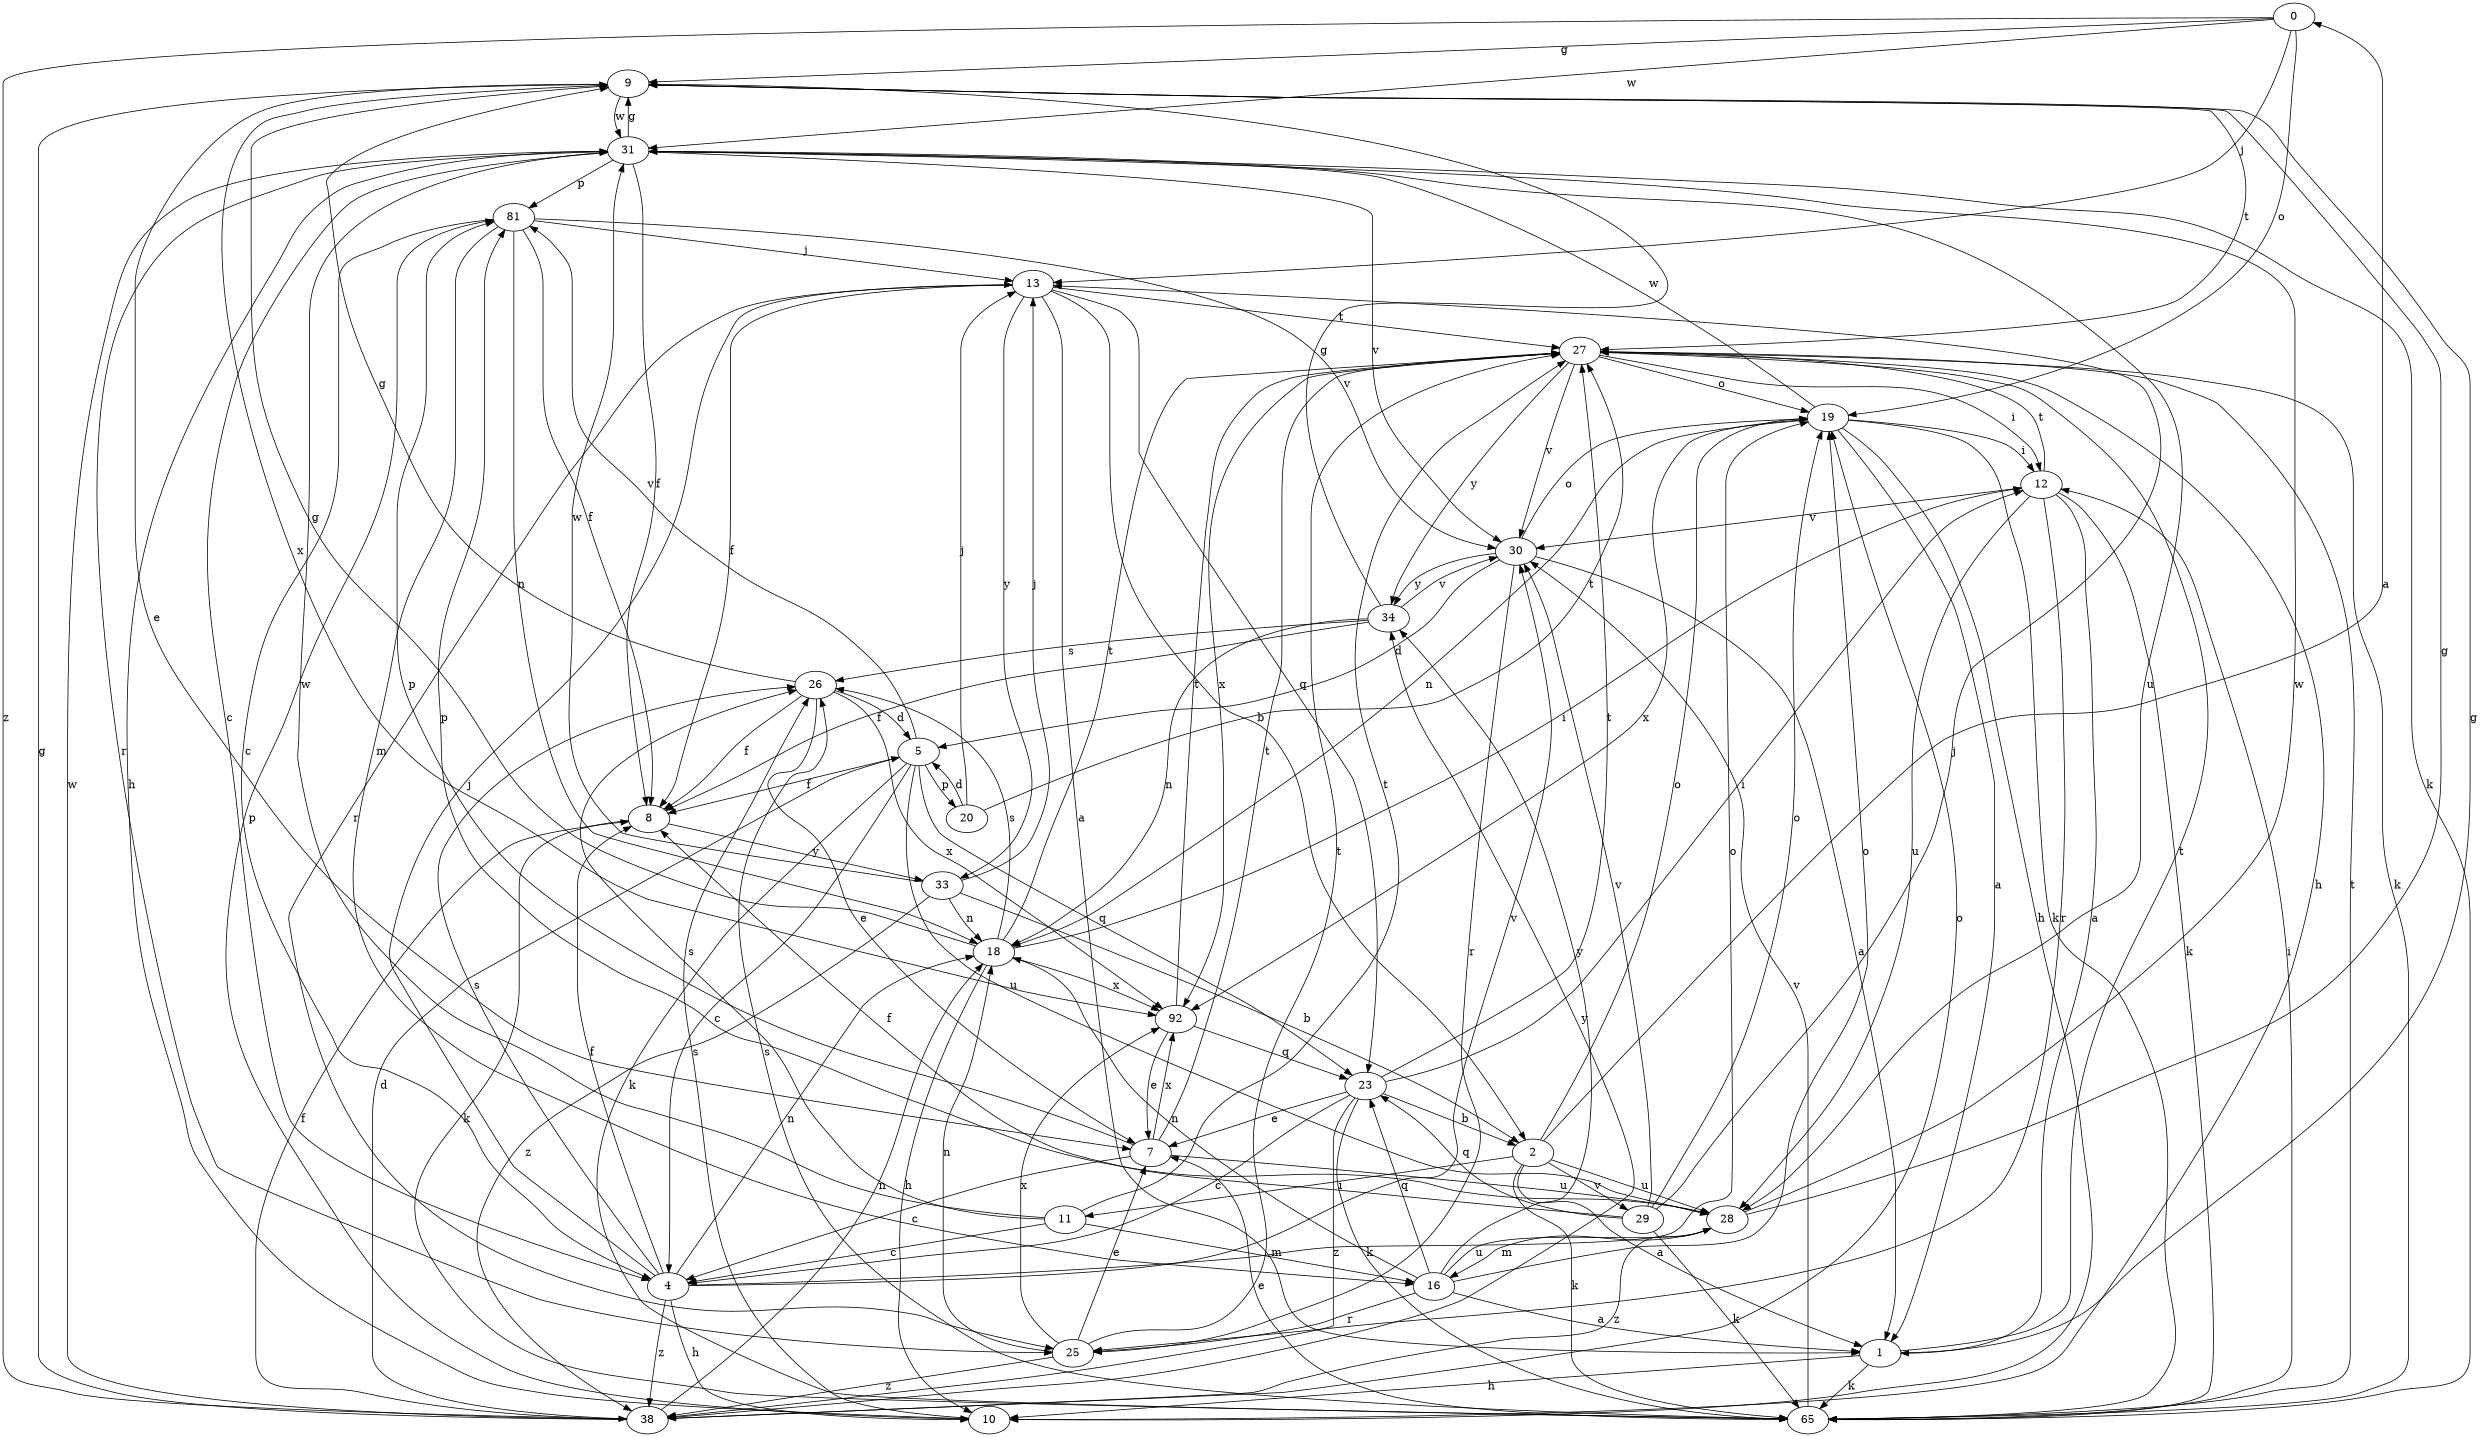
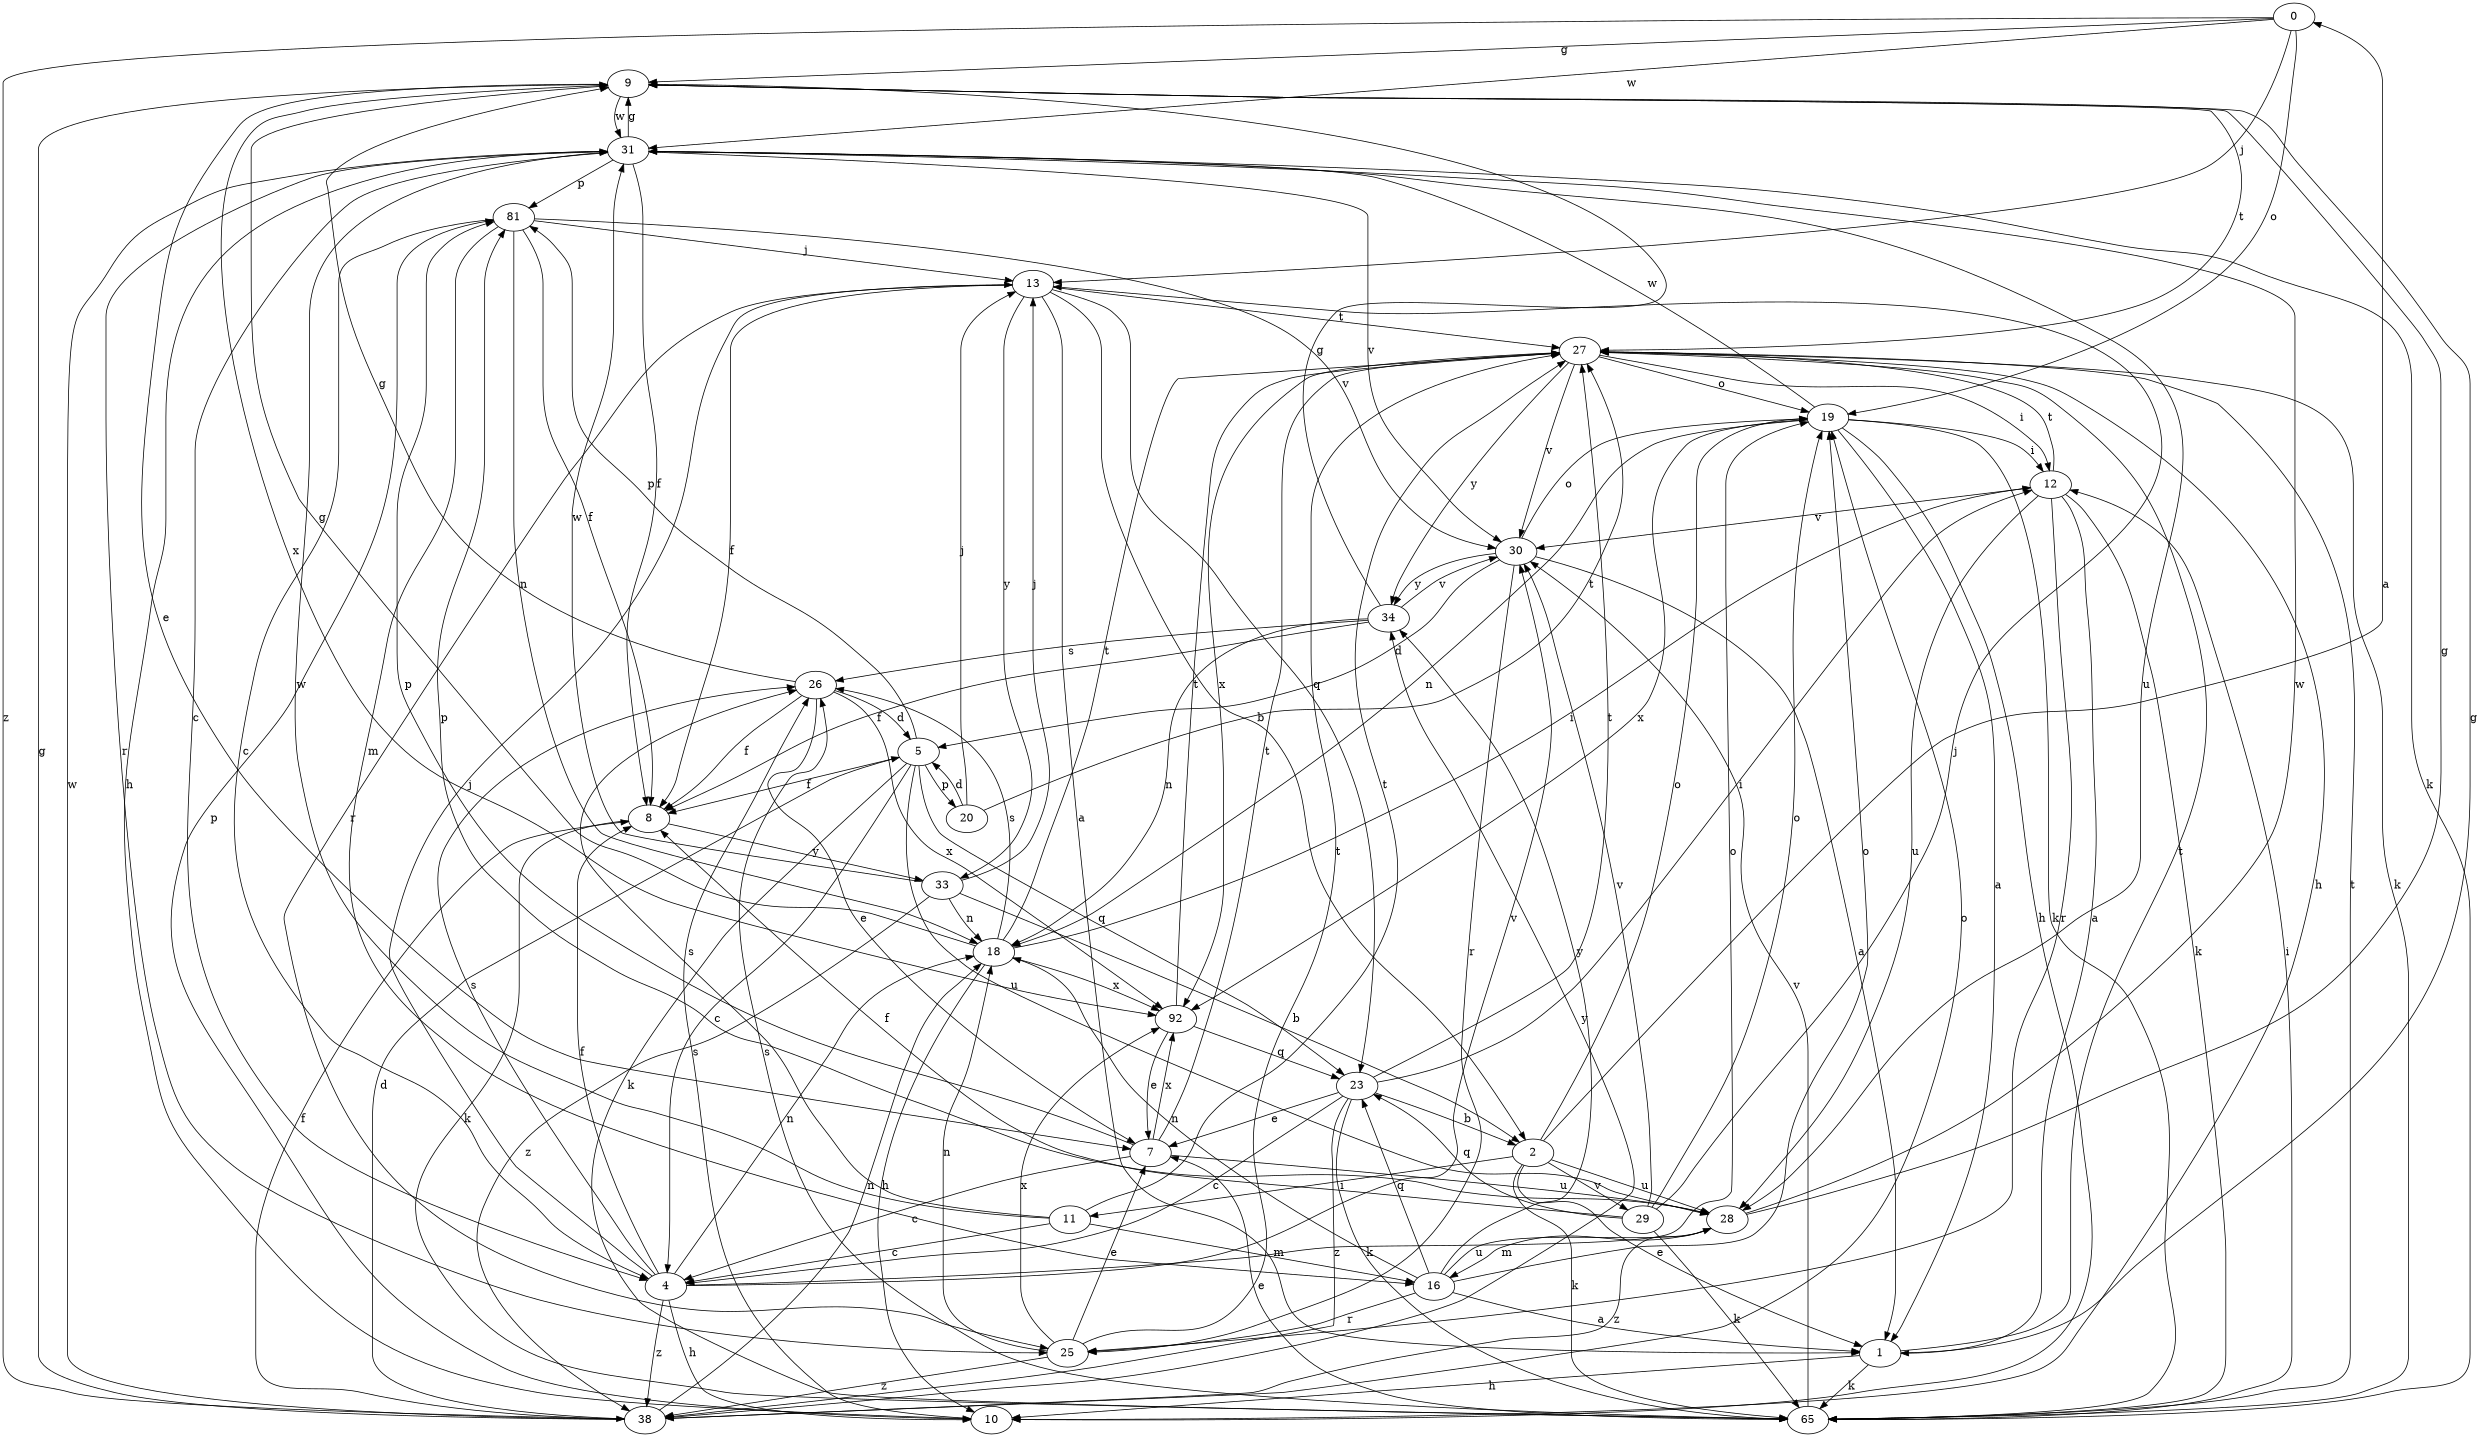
  strict digraph {
    0
    9
    13
    19
    31
    38
    27
    7
    n9 [label=92]
    1
    2
    8
    23
    33
    25
    10
    n17 [label=65]
    18
    12
    28
    4
    30
    n23 [label=81]
    5
    34
    26
    11
    29
    16
    20
    0 -> 9 [label=g]
    0 -> 13 [label=j]
    0 -> 19 [label=o]
    0 -> 31 [label=w]
    0 -> 38 [label=z]
    9 -> 31 [label=w]
    9 -> 27 [label=t]
    9 -> 7 [label=e]
    9 -> n9 [label=x]
    13 -> 27 [label=t]
    13 -> 1 [label=a]
    13 -> 2 [label=b]
    13 -> 8 [label=f]
    13 -> 23 [label=q]
    13 -> 33 [label=y]
    13 -> 25 [label=r]
    19 -> 31 [label=w]
    19 -> n9 [label=x]
    19 -> 1 [label=a]
    19 -> 10 [label=h]
    19 -> n17 [label=k]
    19 -> 18 [label=n]
    19 -> 12 [label=i]
    31 -> 9 [label=g]
    31 -> 8 [label=f]
    31 -> 25 [label=r]
    31 -> 10 [label=h]
    31 -> n17 [label=k]
    31 -> 28 [label=u]
    31 -> 4 [label=c]
    31 -> 30 [label=v]
    31 -> n23 [label=p]
    38 -> 9 [label=g]
    38 -> 19 [label=o]
    38 -> 31 [label=w]
    38 -> 8 [label=f]
    38 -> 18 [label=n]
    38 -> 5 [label=d]
    38 -> 34 [label=y]
    27 -> 19 [label=o]
    27 -> n9 [label=x]
    27 -> 10 [label=h]
    27 -> n17 [label=k]
    27 -> 12 [label=i]
    27 -> 30 [label=v]
    27 -> 34 [label=y]
    7 -> 27 [label=t]
    7 -> n9 [label=x]
    7 -> 28 [label=u]
    7 -> 4 [label=c]
    7 -> n23 [label=p]
    n9 -> 27 [label=t]
    n9 -> 7 [label=e]
    n9 -> 23 [label=q]
    1 -> 9 [label=g]
    1 -> 27 [label=t]
    1 -> 10 [label=h]
    1 -> n17 [label=k]
    2 -> 0 [label=a]
    2 -> 19 [label=o]
-   2 -> 1 [label=a]
+   2 -> 1 [label=e]
    2 -> n17 [label=k]
    2 -> 28 [label=u]
    2 -> 11 [label=i]
    2 -> 29 [label=v]
    8 -> 33 [label=y]
    8 -> n17 [label=k]
    23 -> 38 [label=z]
    23 -> 27 [label=t]
    23 -> 7 [label=e]
    23 -> 2 [label=b]
    23 -> n17 [label=k]
    23 -> 12 [label=i]
    23 -> 4 [label=c]
    33 -> 13 [label=j]
    33 -> 31 [label=w]
    33 -> 38 [label=z]
    33 -> 2 [label=b]
    33 -> 18 [label=n]
    25 -> 38 [label=z]
    25 -> 27 [label=t]
    25 -> 7 [label=e]
    25 -> n9 [label=x]
    25 -> 18 [label=n]
    10 -> n23 [label=p]
    10 -> 26 [label=s]
    n17 -> 27 [label=t]
    n17 -> 7 [label=e]
    n17 -> 12 [label=i]
    n17 -> 30 [label=v]
    n17 -> 26 [label=s]
    18 -> 9 [label=g]
    18 -> 27 [label=t]
    18 -> n9 [label=x]
    18 -> 10 [label=h]
    18 -> 12 [label=i]
    18 -> 26 [label=s]
    12 -> 27 [label=t]
    12 -> 1 [label=a]
    12 -> 25 [label=r]
    12 -> n17 [label=k]
    12 -> 28 [label=u]
    12 -> 30 [label=v]
    28 -> 9 [label=g]
    28 -> 31 [label=w]
    28 -> 38 [label=z]
    28 -> n23 [label=p]
    28 -> 16 [label=m]
    4 -> 13 [label=j]
    4 -> 19 [label=o]
    4 -> 38 [label=z]
    4 -> 8 [label=f]
    4 -> 10 [label=h]
    4 -> 18 [label=n]
    4 -> 30 [label=v]
    4 -> 26 [label=s]
    30 -> 19 [label=o]
    30 -> 1 [label=a]
    30 -> 25 [label=r]
    30 -> 5 [label=d]
    30 -> 34 [label=y]
    n23 -> 13 [label=j]
    n23 -> 8 [label=f]
    n23 -> 18 [label=n]
    n23 -> 4 [label=c]
    n23 -> 30 [label=v]
    n23 -> 16 [label=m]
    5 -> 8 [label=f]
    5 -> 23 [label=q]
    5 -> n17 [label=k]
    5 -> 28 [label=u]
    5 -> 4 [label=c]
-   5 -> n23 [label=v]
+   5 -> n23 [label=p]
    5 -> 20 [label=p]
    34 -> 9 [label=g]
    34 -> 8 [label=f]
    34 -> 18 [label=n]
    34 -> 30 [label=v]
    34 -> 26 [label=s]
    26 -> 9 [label=g]
    26 -> 7 [label=e]
    26 -> n9 [label=x]
    26 -> 8 [label=f]
    26 -> 5 [label=d]
    11 -> 31 [label=w]
    11 -> 27 [label=t]
    11 -> 4 [label=c]
    11 -> 26 [label=s]
    11 -> 16 [label=m]
    29 -> 13 [label=j]
    29 -> 19 [label=o]
    29 -> 8 [label=f]
    29 -> 23 [label=q]
    29 -> n17 [label=k]
    29 -> 30 [label=v]
    16 -> 19 [label=o]
    16 -> 1 [label=a]
    16 -> 23 [label=q]
    16 -> 25 [label=r]
    16 -> 18 [label=n]
    16 -> 28 [label=u]
    16 -> 34 [label=y]
    20 -> 13 [label=j]
    20 -> 27 [label=t]
    20 -> 5 [label=d]
  }
